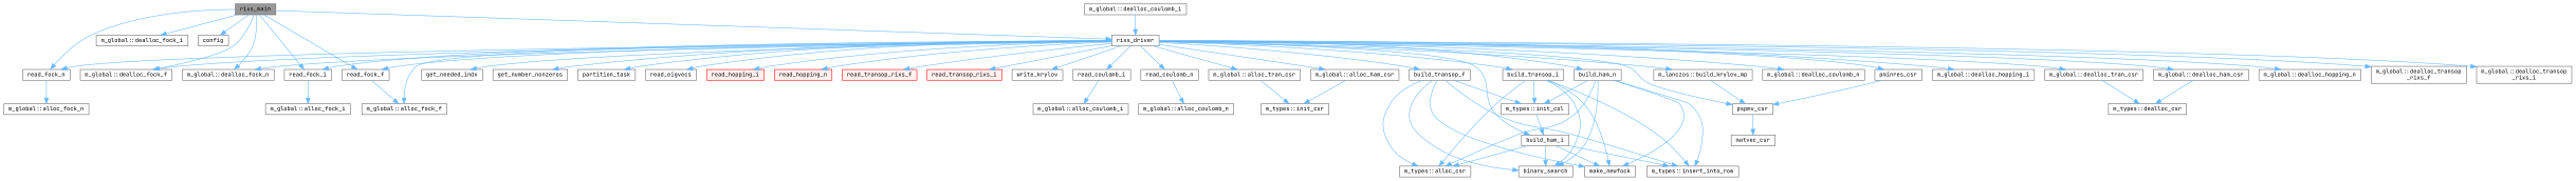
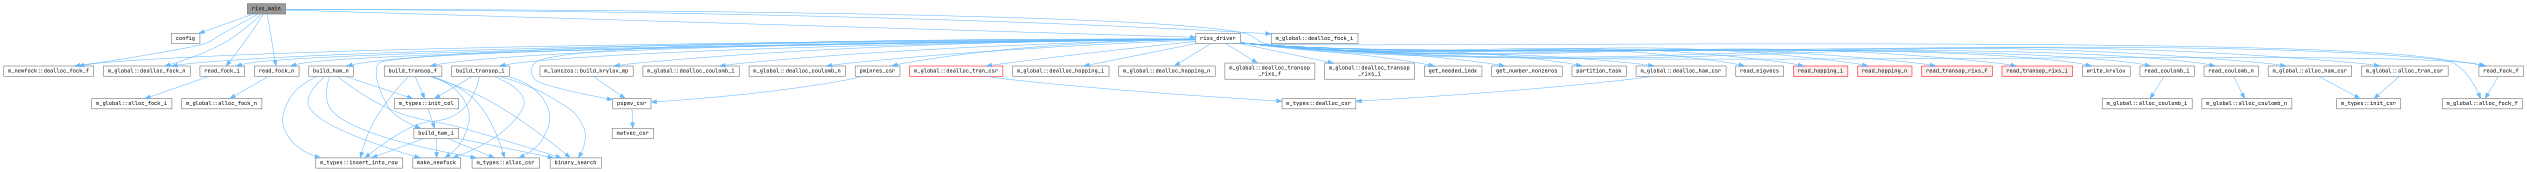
  digraph {
    fontname="JetBrains Mono"
    rankdir=TB
    node [color=grey40 fillcolor=white fontname="JetBrains Mono" fontsize=10 shape=box style=filled]
    edge [color=steelblue1 fontname="JetBrains Mono" fontsize=10 labelfontname=Helvetica labelfontsize=10 style=solid]
    n1 [color=gray40 fillcolor=grey60 fontcolor=black height=0.2 label=rixs_main width=0.4]
    n2 [height=0.2 label=config width=0.4]
-   n3 [height=0.2 label="m_global::dealloc_fock_f" width=0.4]
+   n3 [height=0.2 label="m_newfock::dealloc_fock_f" width=0.4]
    n4 [height=0.2 label="m_global::dealloc_fock_i" width=0.4]
    n5 [height=0.2 label="m_global::dealloc_fock_n" width=0.4]
    n6 [height=0.2 label=read_fock_f width=0.4]
    n7 [height=0.2 label=read_fock_i width=0.4]
    n8 [height=0.2 label=read_fock_n width=0.4]
    n9 [height=0.2 label=rixs_driver width=0.4]
    n10 [height=0.2 label="m_global::alloc_fock_f" width=0.4]
    n11 [height=0.2 label="m_global::alloc_fock_i" width=0.4]
    n12 [height=0.2 label="m_global::alloc_fock_n" width=0.4]
    n13 [height=0.2 label="m_global::alloc_ham_csr" width=0.4]
    n14 [height=0.2 label="m_global::alloc_tran_csr" width=0.4]
    n15 [height=0.2 label=build_ham_i width=0.4]
    n16 [height=0.2 label=build_ham_n width=0.4]
    n17 [height=0.2 label="m_lanczos::build_krylov_mp" width=0.4]
    n18 [height=0.2 label=pspmv_csr width=0.4]
    n19 [height=0.2 label=build_transop_f width=0.4]
    n20 [height=0.2 label=build_transop_i width=0.4]
    n21 [height=0.2 label="m_global::dealloc_coulomb_i" width=0.4]
    n22 [height=0.2 label="m_global::dealloc_coulomb_n" width=0.4]
    n23 [height=0.2 label="m_global::dealloc_ham_csr" width=0.4]
    n24 [height=0.2 label="m_global::dealloc_hopping_i" width=0.4]
    n25 [height=0.2 label="m_global::dealloc_hopping_n" width=0.4]
-   n26 [height=0.2 label="m_global::dealloc_tran_csr" width=0.4]
+   n26 [color=red height=0.2 label="m_global::dealloc_tran_csr" width=0.4]
    n27 [height=0.2 label="m_global::dealloc_transop\l_rixs_f" width=0.4]
    n28 [height=0.2 label="m_global::dealloc_transop\l_rixs_i" width=0.4]
    n29 [height=0.2 label=get_needed_indx width=0.4]
    n30 [height=0.2 label=get_number_nonzeros width=0.4]
    n31 [height=0.2 label=partition_task width=0.4]
    n32 [height=0.2 label=pminres_csr width=0.4]
    n33 [height=0.2 label=read_coulomb_i width=0.4]
    n34 [height=0.2 label=read_coulomb_n width=0.4]
    n35 [height=0.2 label=read_eigvecs width=0.4]
    n36 [color=red fillcolor="#FFF0F0" height=0.2 label=read_hopping_i width=0.4]
    n37 [color=red fillcolor="#FFF0F0" height=0.2 label=read_hopping_n width=0.4]
    n38 [color=red fillcolor="#FFF0F0" height=0.2 label=read_transop_rixs_f width=0.4]
    n39 [color=red fillcolor="#FFF0F0" height=0.2 label=read_transop_rixs_i width=0.4]
    n40 [height=0.2 label=write_krylov width=0.4]
    n41 [height=0.2 label="m_types::init_csr" width=0.4]
    n42 [height=0.2 label="m_types::alloc_csr" width=0.4]
    n43 [height=0.2 label=binary_search width=0.4]
    n44 [height=0.2 label="m_types::insert_into_row" width=0.4]
    n45 [height=0.2 label=make_newfock width=0.4]
    n46 [height=0.2 label="m_types::init_col" width=0.4]
    n47 [height=0.2 label=matvec_csr width=0.4]
    n48 [height=0.2 label="m_types::dealloc_csr" width=0.4]
    n49 [height=0.2 label="m_global::alloc_coulomb_i" width=0.4]
    n50 [height=0.2 label="m_global::alloc_coulomb_n" width=0.4]
    n1 -> n2
    n1 -> n3
    n1 -> n4
    n1 -> n5
    n1 -> n6
    n1 -> n7
    n1 -> n8
    n1 -> n9
    n6 -> n10
    n7 -> n11
    n8 -> n12
    n9 -> n3
    n9 -> n5
    n9 -> n6
    n9 -> n7
    n9 -> n8
    n9 -> n10
    n9 -> n13
    n9 -> n14
    n9 -> n15
    n9 -> n16
    n9 -> n17
    n9 -> n18
    n9 -> n19
    n9 -> n20
-   n21 -> n9
+   n9 -> n21
    n9 -> n22
    n9 -> n23
    n9 -> n24
    n9 -> n25
    n9 -> n26
    n9 -> n27
    n9 -> n28
    n9 -> n29
    n9 -> n30
    n9 -> n31
    n9 -> n32
    n9 -> n33
    n9 -> n34
    n9 -> n35
    n9 -> n36
    n9 -> n37
    n9 -> n38
    n9 -> n39
    n9 -> n40
    n13 -> n41
    n14 -> n41
    n15 -> n42
    n15 -> n43
    n15 -> n44
    n15 -> n45
    n16 -> n42
    n16 -> n43
    n16 -> n44
    n16 -> n45
    n16 -> n46
    n17 -> n18
    n18 -> n47
    n19 -> n42
    n19 -> n43
    n19 -> n44
    n19 -> n45
    n19 -> n46
    n20 -> n42
    n20 -> n43
    n20 -> n44
    n20 -> n45
    n20 -> n46
    n23 -> n48
    n26 -> n48
    n32 -> n18
    n33 -> n49
    n34 -> n50
    n46 -> n15
  }
